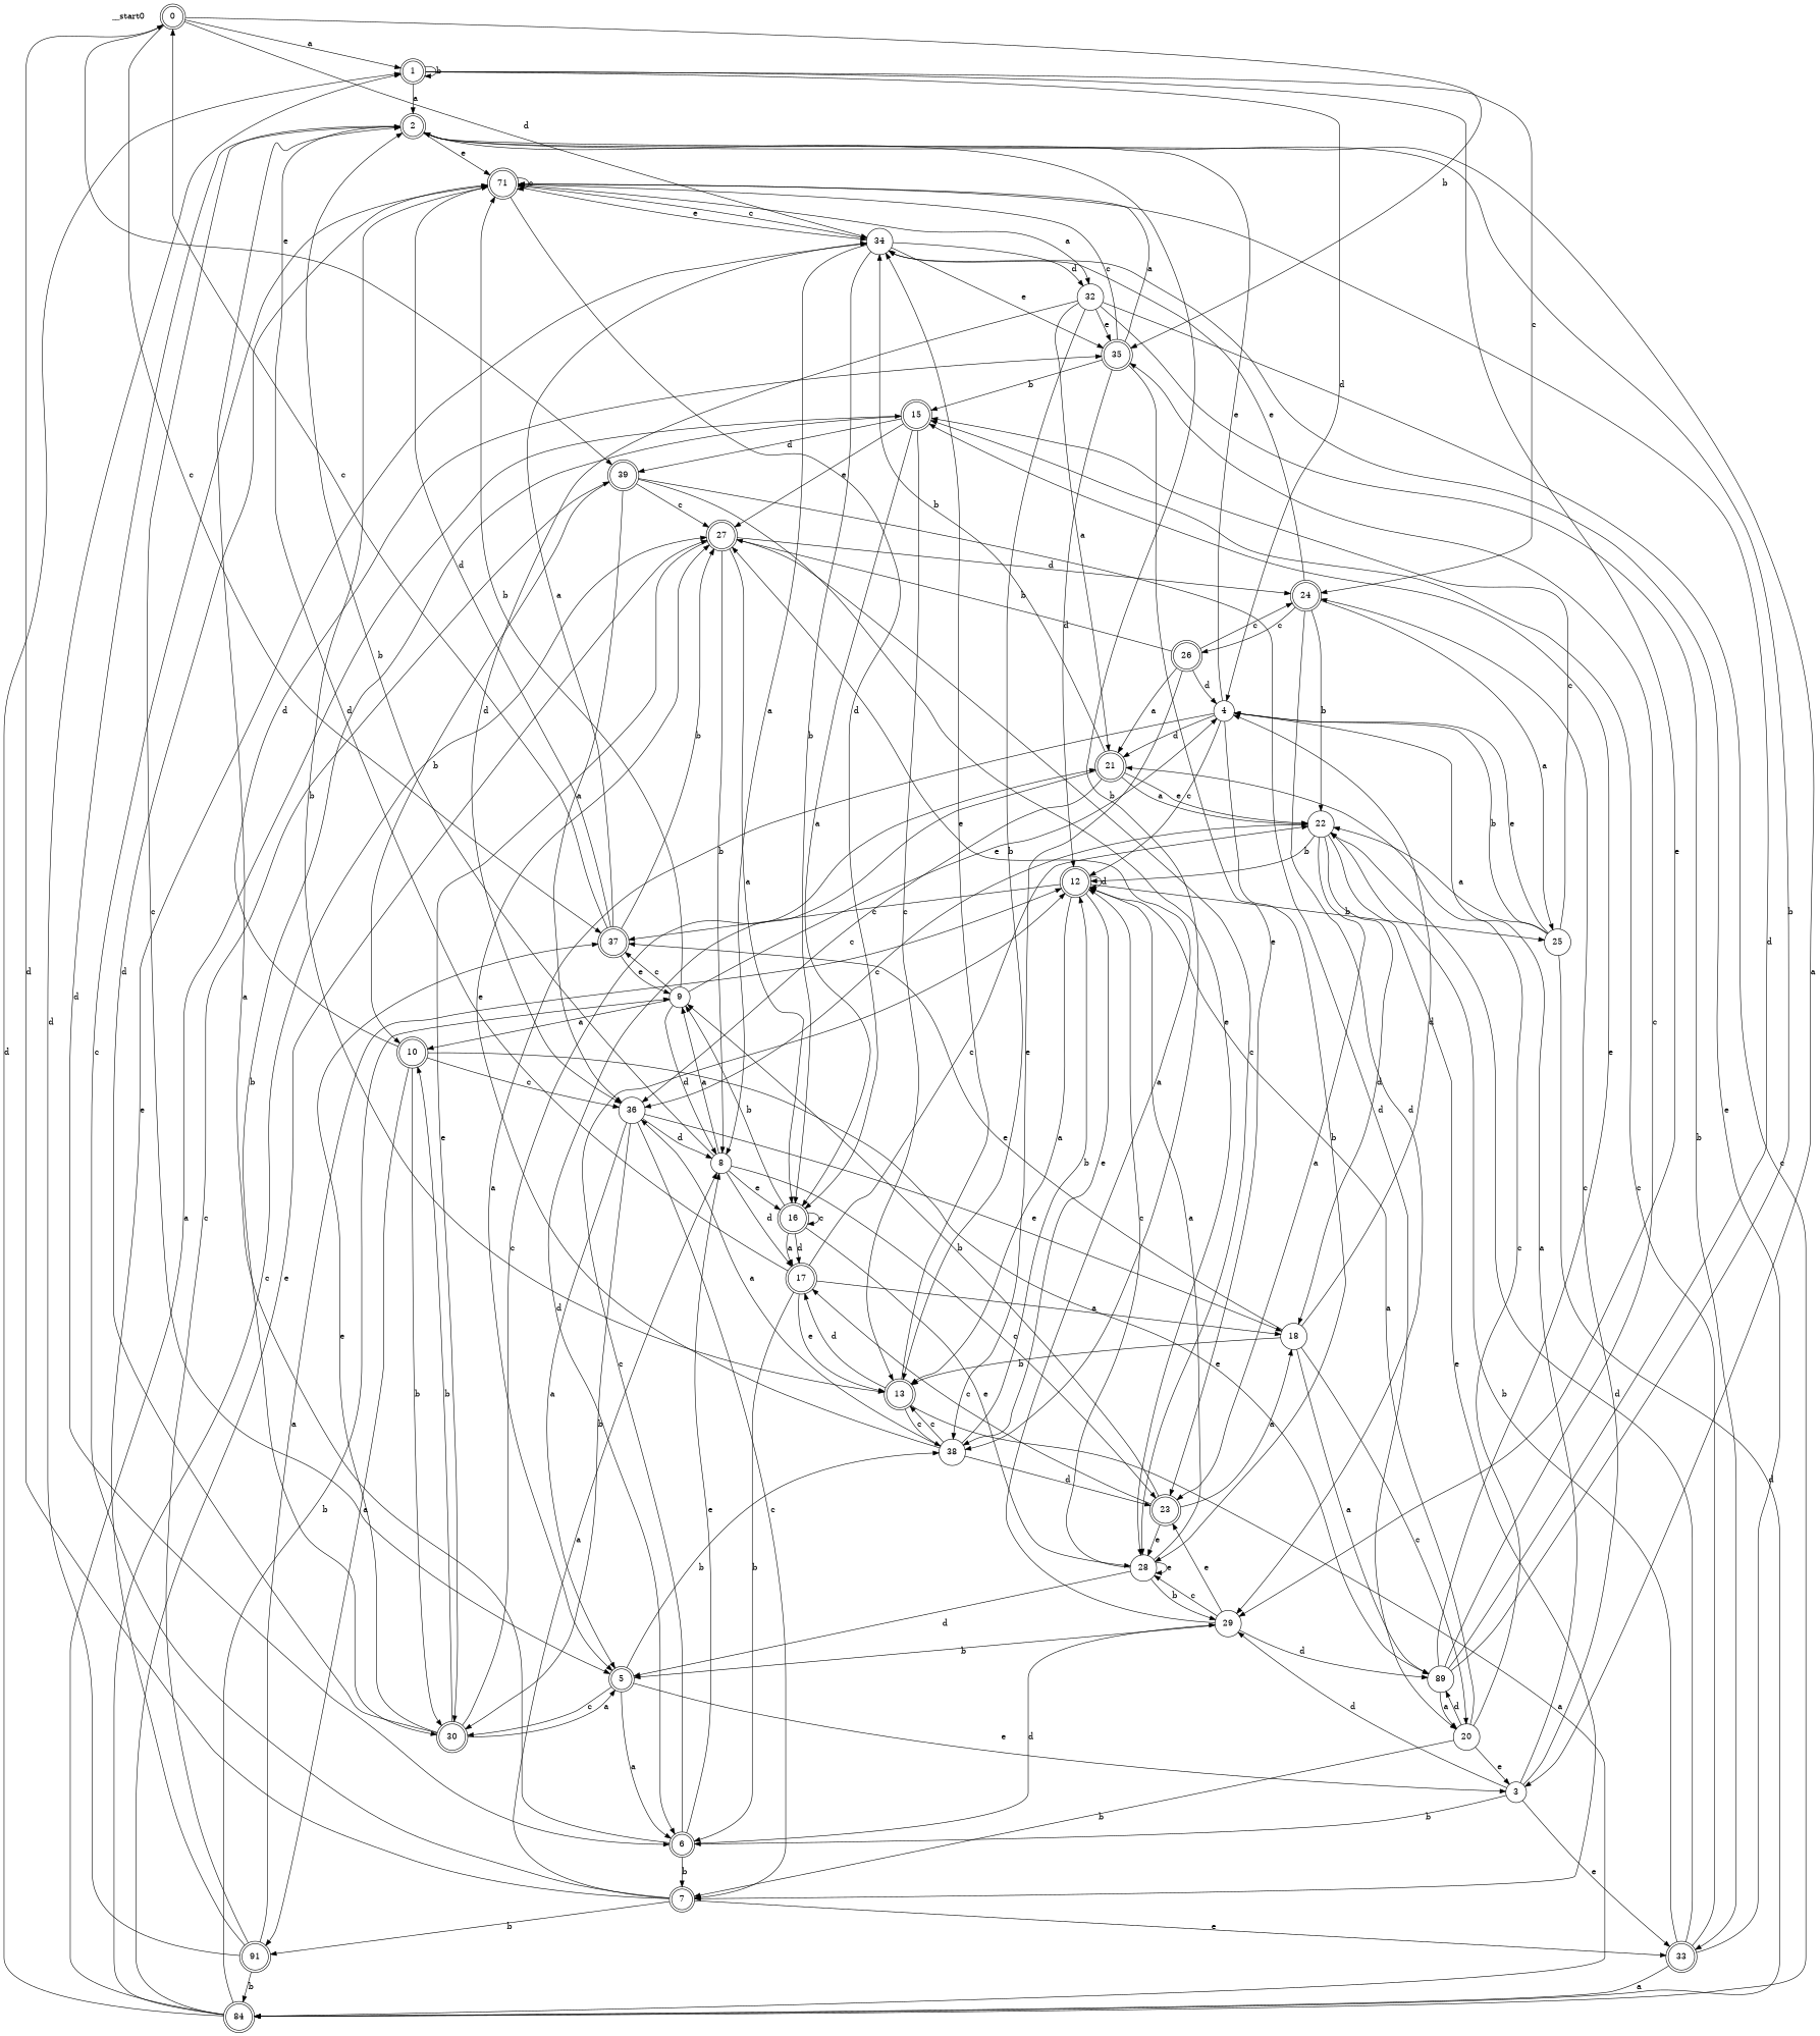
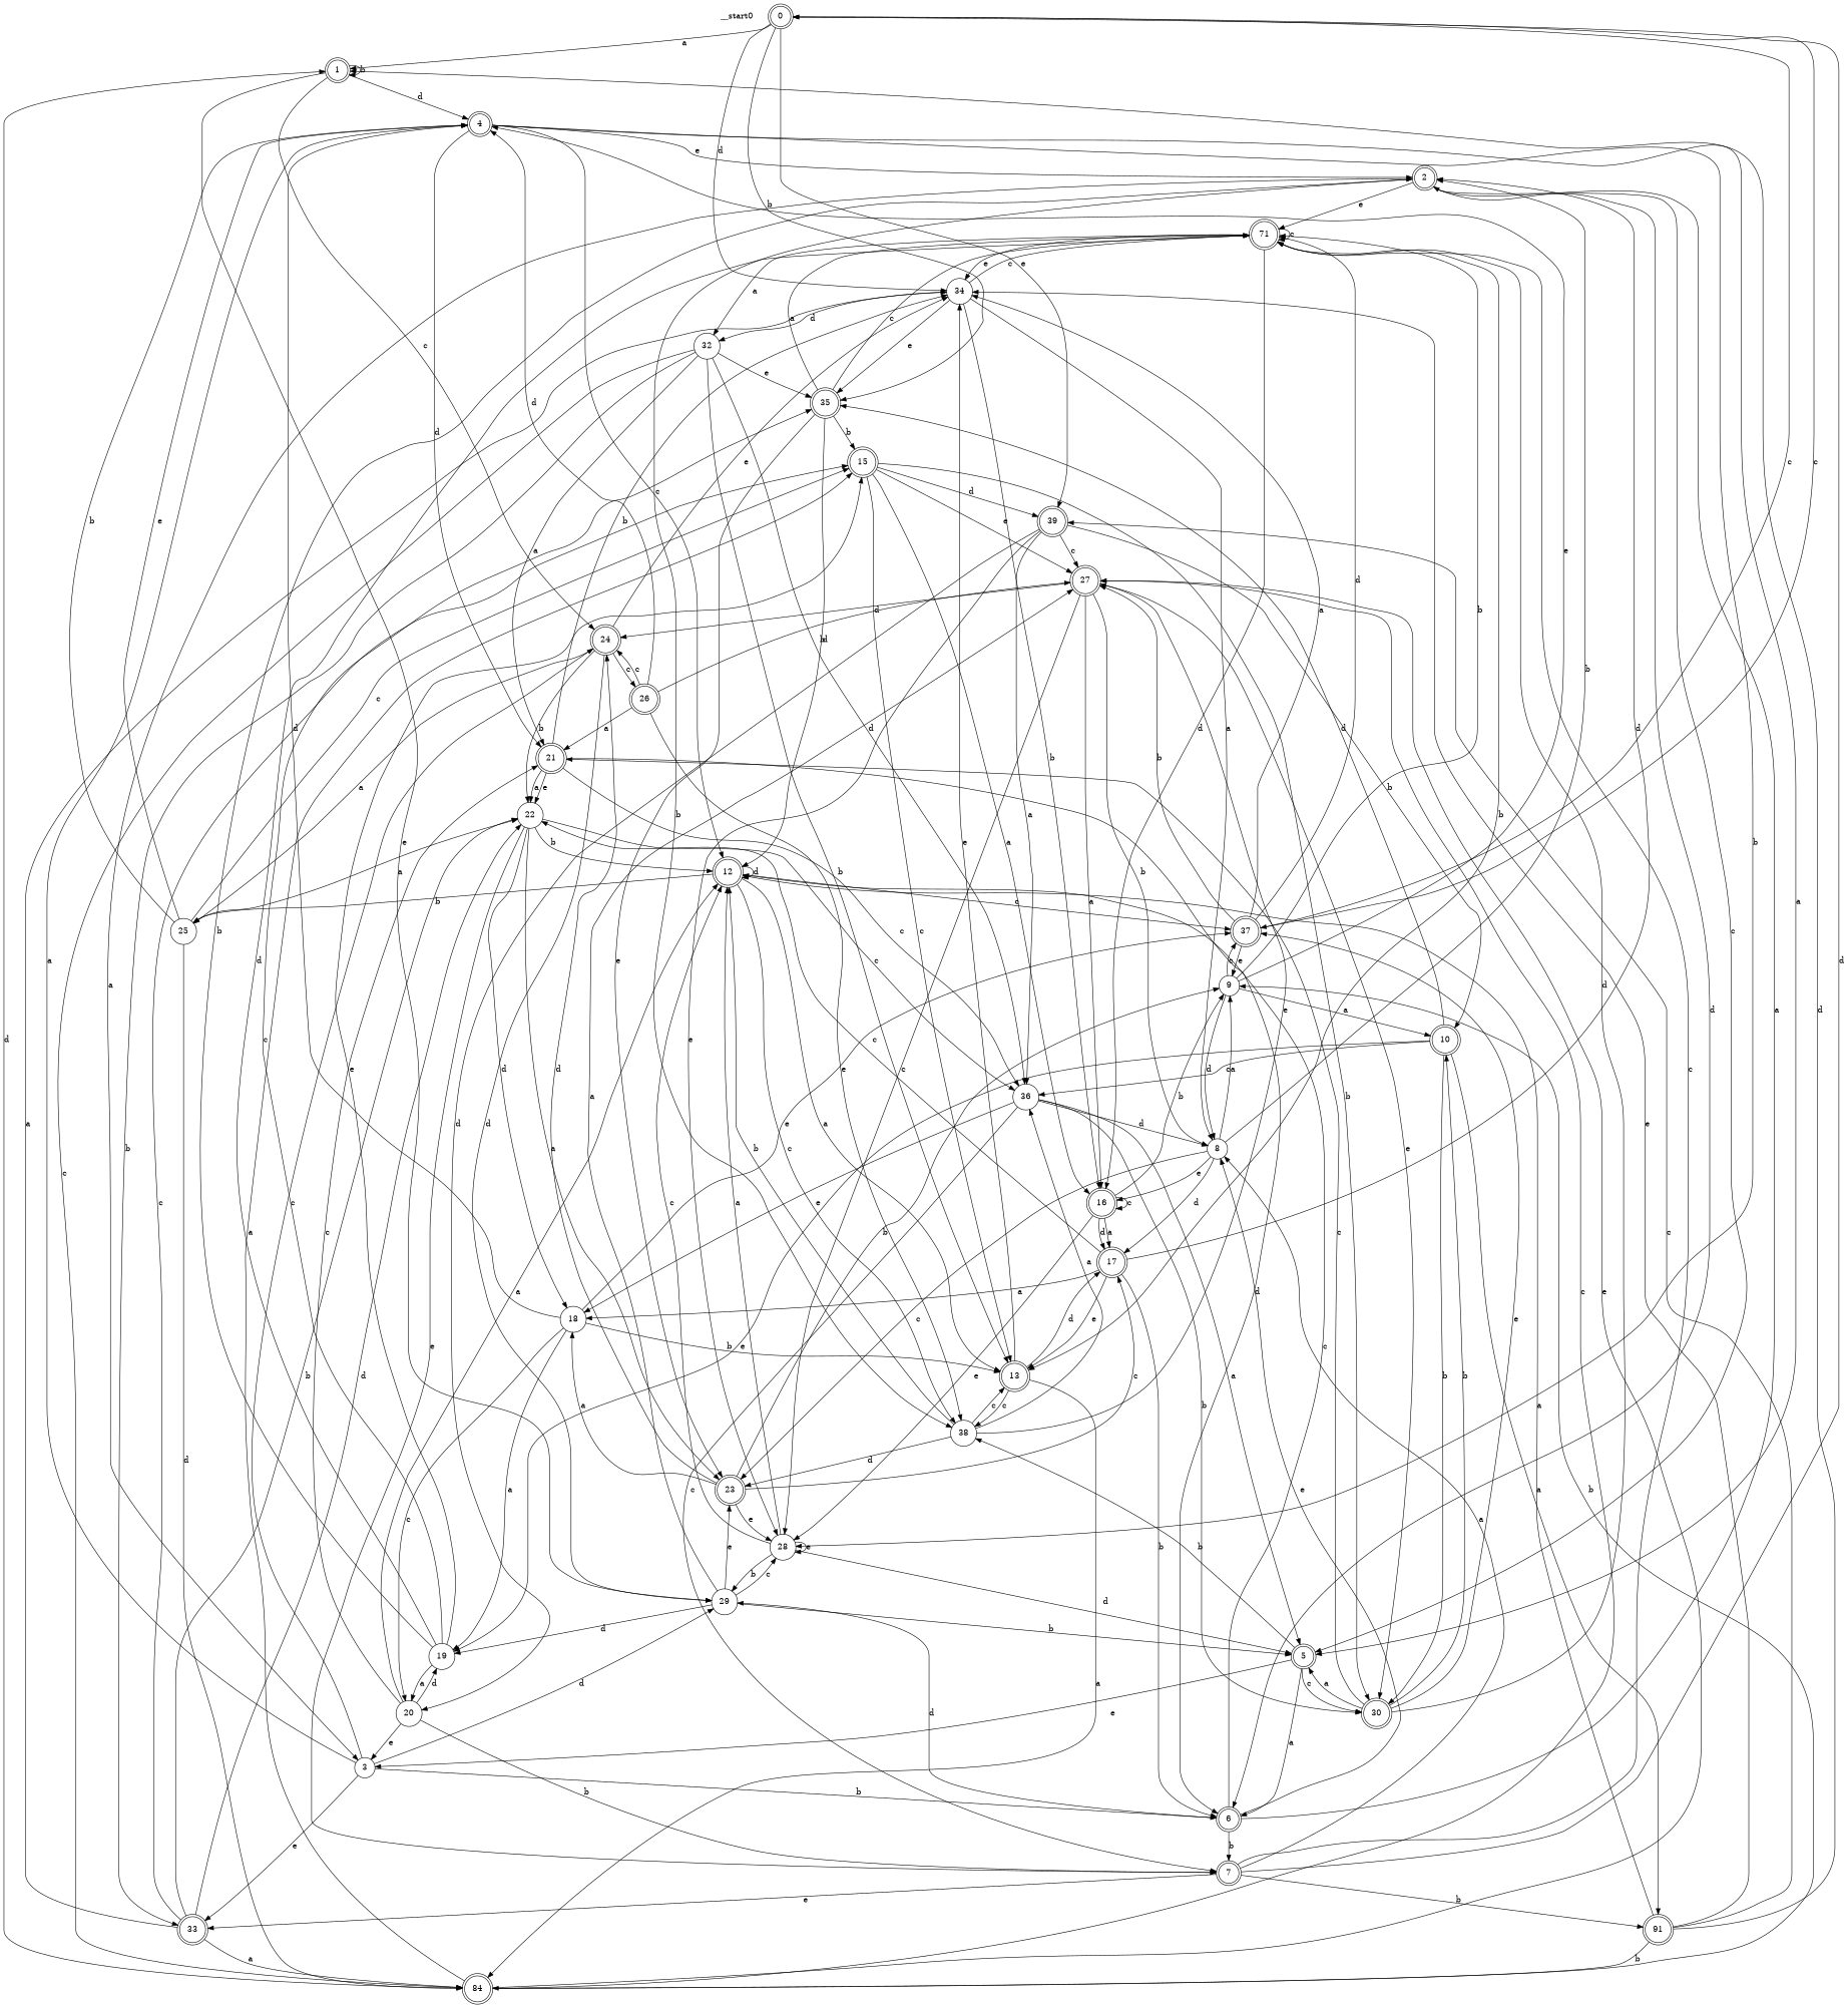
  digraph {
    rankdir=TB
    node [shape=doublecircle color=black fillcolor=white style="rounded,filled"]
    __start0 [shape=none color="" fillcolor="" style=""]
    n2 [label=0]
    n3 [label=1]
    n4 [label=34 shape=circle style=filled]
    n5 [label=35]
    n6 [label=37]
    n7 [label=39]
    n8 [label=2]
-   n9 [label=4 shape=circle style=filled]
+   n9 [label=4 style=filled]
    n10 [label=24]
    n11 [label=29 shape=circle style=filled]
    n12 [label=71]
    n13 [label=8 shape=circle style=filled]
    n14 [label=16]
    n15 [label=32 shape=circle style=filled]
    n16 [label=12]
    n17 [label=23]
    n18 [label=15]
    n19 [label=9 shape=circle style=filled]
    n20 [label=27]
    n21 [label=28 shape=circle style=filled]
    n22 [label=10]
    n23 [label=36 shape=circle style=filled]
    n24 [label=20 shape=circle style=filled]
    n25 [label=3 shape=circle style=filled]
    n26 [label=5]
    n27 [label=6]
    n28 [label=38 shape=circle style=filled]
    n29 [label=21]
    n30 [label=22 shape=circle style=filled]
    n31 [label=25 shape=circle style=filled]
    n32 [label=26]
-   n33 [label=89 shape=circle style=filled]
+   n33 [label=19 shape=circle style=filled]
    n34 [label=33]
    n35 [label=30]
    n36 [label=7]
    n37 [label=13]
    n38 [label=84]
    n39 [label=91]
    n40 [label=17]
    n41 [label=18 shape=circle style=filled]
    n2 -> n3 [label=a]
    n2 -> n4 [label=d]
    n2 -> n5 [label=b]
    n2 -> n6 [label=c]
    n2 -> n7 [label=e]
    n3 -> n3 [label=b]
-   n3 -> n8 [label=a]
    n3 -> n9 [label=d]
    n3 -> n10 [label=c]
    n3 -> n11 [label=e]
    n4 -> n5 [label=e]
    n4 -> n12 [label=c]
    n4 -> n13 [label=a]
    n4 -> n14 [label=b]
    n4 -> n15 [label=d]
    n5 -> n12 [label=a]
    n5 -> n12 [label=c]
    n5 -> n16 [label=d]
    n5 -> n17 [label=e]
    n5 -> n18 [label=b]
    n6 -> n2 [label=c]
    n6 -> n4 [label=a]
    n6 -> n12 [label=d]
    n6 -> n19 [label=e]
    n6 -> n20 [label=b]
    n7 -> n20 [label=c]
    n7 -> n21 [label=e]
    n7 -> n22 [label=b]
    n7 -> n23 [label=a]
    n7 -> n24 [label=d]
    n8 -> n12 [label=e]
    n8 -> n25 [label=a]
    n8 -> n26 [label=c]
    n8 -> n27 [label=d]
    n8 -> n28 [label=b]
    n9 -> n8 [label=e]
    n9 -> n16 [label=c]
    n9 -> n21 [label=b]
    n9 -> n26 [label=a]
    n9 -> n29 [label=d]
    n10 -> n4 [label=e]
    n10 -> n11 [label=d]
    n10 -> n30 [label=b]
    n10 -> n31 [label=a]
    n10 -> n32 [label=c]
    n11 -> n17 [label=e]
    n11 -> n20 [label=a]
    n11 -> n21 [label=c]
    n11 -> n26 [label=b]
    n11 -> n33 [label=d]
    n12 -> n4 [label=e]
    n12 -> n12 [label=c]
    n12 -> n14 [label=d]
    n12 -> n15 [label=a]
    n12 -> n37 [label=b]
    n13 -> n8 [label=b]
    n13 -> n14 [label=e]
    n13 -> n17 [label=c]
    n13 -> n19 [label=a]
    n13 -> n40 [label=d]
    n14 -> n14 [label=c]
    n14 -> n19 [label=b]
    n14 -> n21 [label=e]
    n14 -> n40 [label=a]
    n14 -> n40 [label=d]
    n15 -> n5 [label=e]
    n15 -> n23 [label=d]
    n15 -> n29 [label=a]
    n15 -> n34 [label=b]
    n15 -> n37 [label=b]
    n15 -> n38 [label=c]
    n16 -> n6 [label=c]
    n16 -> n16 [label=d]
-   n16 -> n28 [label=e]
+   n16 -> n28 [label=c]
    n16 -> n31 [label=b]
    n16 -> n37 [label=a]
+   n17 -> n10 [label=d]
    n17 -> n19 [label=b]
    n17 -> n21 [label=e]
    n17 -> n40 [label=c]
    n17 -> n41 [label=a]
    n18 -> n7 [label=d]
    n18 -> n14 [label=a]
    n18 -> n20 [label=e]
    n18 -> n35 [label=b]
    n18 -> n37 [label=c]
    n19 -> n6 [label=c]
    n19 -> n9 [label=e]
    n19 -> n12 [label=b]
    n19 -> n13 [label=d]
    n19 -> n22 [label=a]
    n20 -> n10 [label=d]
    n20 -> n13 [label=b]
    n20 -> n14 [label=a]
    n20 -> n21 [label=c]
    n20 -> n35 [label=e]
    n21 -> n11 [label=b]
    n21 -> n16 [label=a]
    n21 -> n16 [label=c]
    n21 -> n21 [label=e]
    n21 -> n26 [label=d]
    n22 -> n5 [label=d]
    n22 -> n23 [label=c]
    n22 -> n33 [label=e]
    n22 -> n35 [label=b]
    n22 -> n39 [label=a]
    n23 -> n13 [label=d]
    n23 -> n26 [label=a]
    n23 -> n35 [label=b]
    n23 -> n36 [label=c]
    n23 -> n41 [label=e]
    n24 -> n16 [label=a]
    n24 -> n25 [label=e]
    n24 -> n29 [label=c]
    n24 -> n33 [label=d]
    n24 -> n36 [label=b]
    n25 -> n9 [label=a]
    n25 -> n10 [label=c]
    n25 -> n11 [label=d]
    n25 -> n27 [label=b]
    n25 -> n34 [label=e]
    n26 -> n25 [label=e]
    n26 -> n27 [label=a]
    n26 -> n28 [label=b]
    n26 -> n35 [label=c]
    n27 -> n8 [label=a]
    n27 -> n11 [label=d]
    n27 -> n13 [label=e]
    n27 -> n16 [label=c]
    n27 -> n36 [label=b]
    n28 -> n16 [label=b]
    n28 -> n17 [label=d]
    n28 -> n20 [label=e]
    n28 -> n23 [label=a]
    n28 -> n37 [label=c]
    n29 -> n4 [label=b]
    n29 -> n23 [label=c]
    n29 -> n27 [label=d]
    n29 -> n30 [label=a]
    n29 -> n30 [label=e]
    n30 -> n16 [label=b]
    n30 -> n17 [label=a]
    n30 -> n23 [label=c]
    n30 -> n36 [label=e]
    n30 -> n41 [label=d]
    n31 -> n9 [label=b]
    n31 -> n9 [label=e]
    n31 -> n18 [label=c]
    n31 -> n30 [label=a]
    n31 -> n38 [label=d]
    n32 -> n9 [label=d]
    n32 -> n10 [label=c]
    n32 -> n20 [label=b]
    n32 -> n28 [label=e]
    n32 -> n29 [label=a]
    n33 -> n5 [label=c]
    n33 -> n8 [label=b]
    n33 -> n12 [label=d]
    n33 -> n18 [label=e]
    n33 -> n24 [label=a]
-   n34 -> n4 [label=e]
+   n34 -> n4 [label=a]
    n34 -> n18 [label=c]
    n34 -> n30 [label=b]
    n34 -> n30 [label=d]
    n34 -> n38 [label=a]
    n35 -> n6 [label=e]
    n35 -> n12 [label=d]
    n35 -> n22 [label=b]
    n35 -> n26 [label=a]
    n35 -> n29 [label=c]
    n36 -> n2 [label=d]
    n36 -> n12 [label=c]
    n36 -> n13 [label=a]
    n36 -> n34 [label=e]
    n36 -> n39 [label=b]
    n37 -> n4 [label=e]
    n37 -> n28 [label=c]
    n37 -> n38 [label=a]
    n37 -> n40 [label=d]
    n38 -> n3 [label=d]
    n38 -> n18 [label=a]
    n38 -> n19 [label=b]
    n38 -> n20 [label=c]
    n38 -> n20 [label=e]
    n39 -> n3 [label=d]
    n39 -> n4 [label=e]
    n39 -> n7 [label=c]
    n39 -> n16 [label=a]
    n39 -> n38 [label=b]
    n40 -> n8 [label=d]
    n40 -> n27 [label=b]
    n40 -> n30 [label=c]
    n40 -> n37 [label=e]
    n40 -> n41 [label=a]
    n41 -> n6 [label=e]
    n41 -> n9 [label=d]
    n41 -> n24 [label=c]
    n41 -> n33 [label=a]
    n41 -> n37 [label=b]
  }
